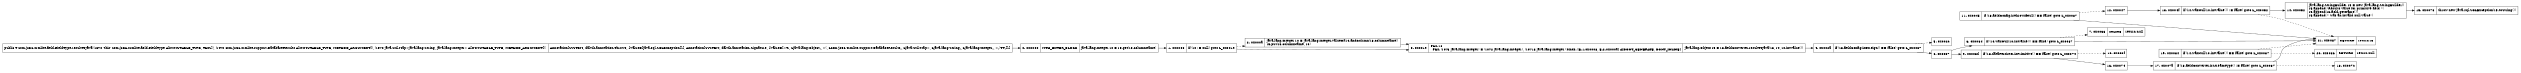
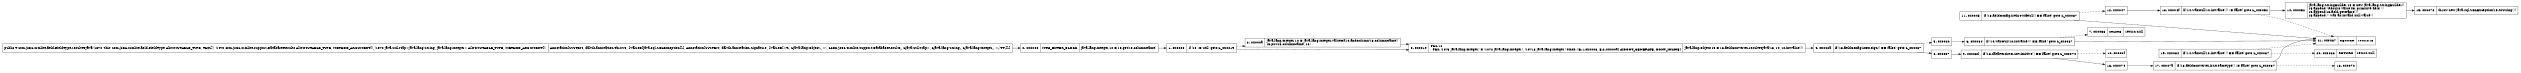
  digraph {
    rankdir=LR
    node [shape=record]
    n1 [label="{0\:\ 0x0000|MTH_ENTER_BLOCK\l|java.lang.Integer r0 = r5.get(r3.columnName)\l}"]
-   n2 [label="{1\:\ 0x0008|if (r0 != null) goto L_0x0019\l}"]
+   n2 [label="{1\:\ 0x0008|if (r0 != util) goto L_0x0019\l}"]
    n3 [label="{2\:\ 0x000a|java.lang.Integer r0 = java.lang.Integer.valueOf(r4.findColumn(r3.columnName))\lr5.put(r3.columnName, r0)\l}"]
    n4 [label="{3\:\ 0x0019|PHI: r0 \l  PHI: (r0v3 java.lang.Integer) = (r0v2 java.lang.Integer), (r0v13 java.lang.Integer) binds: [B:1:0x0008, B:2:0x000a] A[DONT_GENERATE, DONT_INLINE]\l|java.lang.Object r5 = r3.fieldConverter.resultToJava(r3, r4, r0.intValue())\l}"]
    n5 [label="{4\:\ 0x002a|if (r3.fieldConfig.isForeign() == false) goto L_0x0037\l}"]
    n6 [label="{5\:\ 0x002c}"]
    n7 [label="{8\:\ 0x0037}"]
    n8 [label="{6\:\ 0x0034|if (r4.wasNull(r0.intValue()) == false) goto L_0x0087\l}"]
    n9 [label="{9\:\ 0x003d|if (r3.dataPersister.isPrimitive() == false) goto L_0x0074\l}"]
    n10 [label="{7\:\ 0x0036|INLINE\l|return null\l}"]
    n11 [label="{21\:\ 0x0087|RETURN\l|return r5\l}"]
    n12 [label="{10\:\ 0x003f}"]
    n13 [label="{16\:\ 0x0074}"]
    n14 [label="{17\:\ 0x007a|if (r3.fieldConverter.isStreamType() != false) goto L_0x0087\l}"]
    n15 [label="{11\:\ 0x0045|if (r3.fieldConfig.isThrowIfNull() == false) goto L_0x0087\l}"]
    n16 [label="{12\:\ 0x0047}"]
    n17 [label="{13\:\ 0x004f|if (r4.wasNull(r0.intValue()) != false) goto L_0x0052\l}"]
    n18 [label="{14\:\ 0x0052|java.lang.StringBuilder r5 = new java.lang.StringBuilder()\lr5.append(\"Results value for primitive field '\")\lr5.append(r3.field.getName())\lr5.append(\"' was an invalid null value\")\l}"]
    n19 [label="{15\:\ 0x0073|throw new java.sql.SQLException(r5.toString())\l}"]
    n20 [label="{18\:\ 0x007c}"]
    n21 [label="{19\:\ 0x0084|if (r4.wasNull(r0.intValue()) == false) goto L_0x0087\l}"]
    n22 [label="{20\:\ 0x0086|RETURN\l|return null\l}"]
    n23 [label="{public T com.j256.ormlite.field.FieldType.resultToJava((r3v0 'this' com.j256.ormlite.field.FieldType A[IMMUTABLE_TYPE, THIS]), (r4v0 com.j256.ormlite.support.DatabaseResults A[IMMUTABLE_TYPE, METHOD_ARGUMENT]), (r5v0 java.util.Map\<java.lang.String, java.lang.Integer\> A[IMMUTABLE_TYPE, METHOD_ARGUMENT]))  | Annotation[SYSTEM, dalvik.annotation.Throws, \{value=[java.sql.SQLException]\}], Annotation[SYSTEM, dalvik.annotation.Signature, \{value=[\<T:, Ljava\/lang\/Object;, \>(, Lcom\/j256\/ormlite\/support\/DatabaseResults;, Ljava\/util\/Map\<, Ljava\/lang\/String;, Ljava\/lang\/Integer;, \>;)TT;]\}]\l}"]
    n1 -> n2
    n2 -> n3 [style=dashed]
    n2 -> n4
    n3 -> n4
    n4 -> n5
    n5 -> n6 [style=dashed]
    n5 -> n7
-   n7 -> n8
+   n6 -> n8
    n7 -> n9
    n8 -> n10 [style=dashed]
    n8 -> n11
    n9 -> n12 [style=dashed]
    n9 -> n13
    n13 -> n14
    n14 -> n11
    n14 -> n20 [style=dashed]
    n15 -> n11
    n15 -> n16 [style=dashed]
    n16 -> n17
    n17 -> n11 [style=dashed]
    n17 -> n18
    n18 -> n19
    n21 -> n11 [style=dashed]
    n21 -> n22 [style=dashed]
    n23 -> n1
  }
